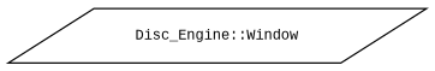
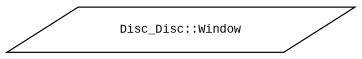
  digraph {
    rankdir=LR
    fontname="Liberation Mono"
-   n1 [color=black fillcolor=white fontname="Liberation Mono" fontsize=10 height=0.2 label="Disc_Engine::Window" shape=parallelogram style=filled width=0.4]
+   n1 [color=black fillcolor=white fontname="Liberation Mono" fontsize=10 height=0.2 label="Disc_Disc::Window" shape=parallelogram style=filled width=0.4]
  }
